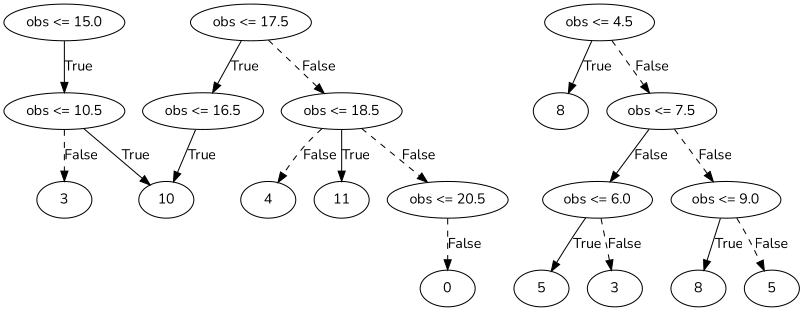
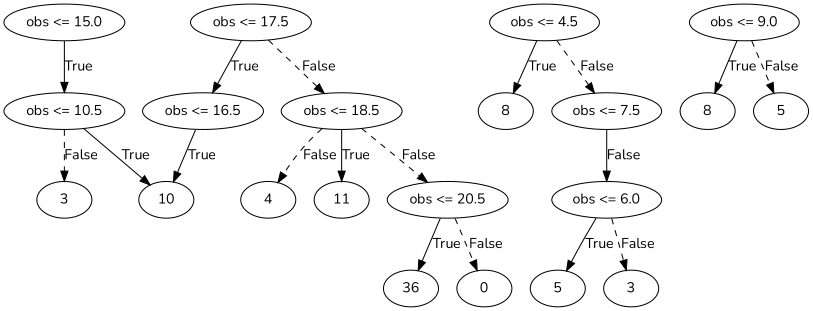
  digraph {
    fontname=Nunito
    node [fontname=Nunito]
    edge [fontname=Nunito]
    n1 [label="obs <= 15.0"]
    n2 [label="obs <= 10.5"]
    n3 [label=3]
    n4 [label=10]
    n5 [label="obs <= 17.5"]
    n6 [label="obs <= 16.5"]
    n7 [label="obs <= 18.5"]
    n8 [label="obs <= 4.5"]
    n9 [label=8]
    n10 [label="obs <= 7.5"]
    n11 [label="obs <= 6.0"]
    n12 [label="obs <= 9.0"]
    n13 [label=5]
    n14 [label=3]
    n15 [label=8]
    n16 [label=5]
    n17 [label=4]
    n18 [label=11]
    n19 [label="obs <= 20.5"]
+   n20 [label=36]
    n21 [label=0]
    n1 -> n2 [label=True]
    n2 -> n3 [label=False style=dashed]
    n2 -> n4 [label=True]
    n5 -> n6 [label=True]
    n5 -> n7 [label=False style=dashed]
    n6 -> n4 [label=True]
    n7 -> n17 [label=False style=dashed]
    n7 -> n18 [label=True]
    n7 -> n19 [label=False style=dashed]
    n8 -> n9 [label=True]
    n8 -> n10 [label=False style=dashed]
    n10 -> n11 [label=False]
-   n10 -> n12 [label=False style=dashed]
    n11 -> n13 [label=True]
    n11 -> n14 [label=False style=dashed]
    n12 -> n15 [label=True]
    n12 -> n16 [label=False style=dashed]
+   n19 -> n20 [label=True]
    n19 -> n21 [label=False style=dashed]
  }
